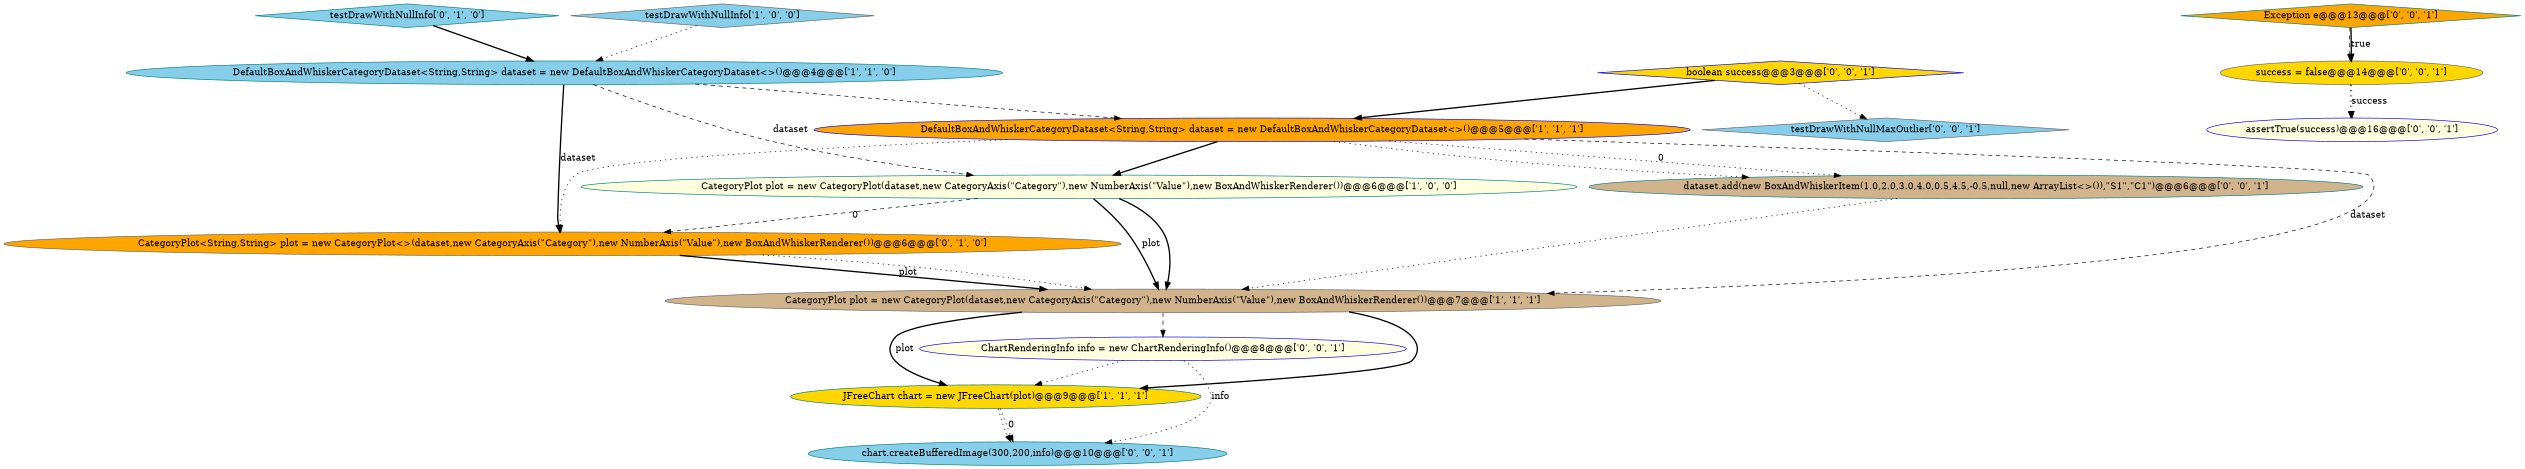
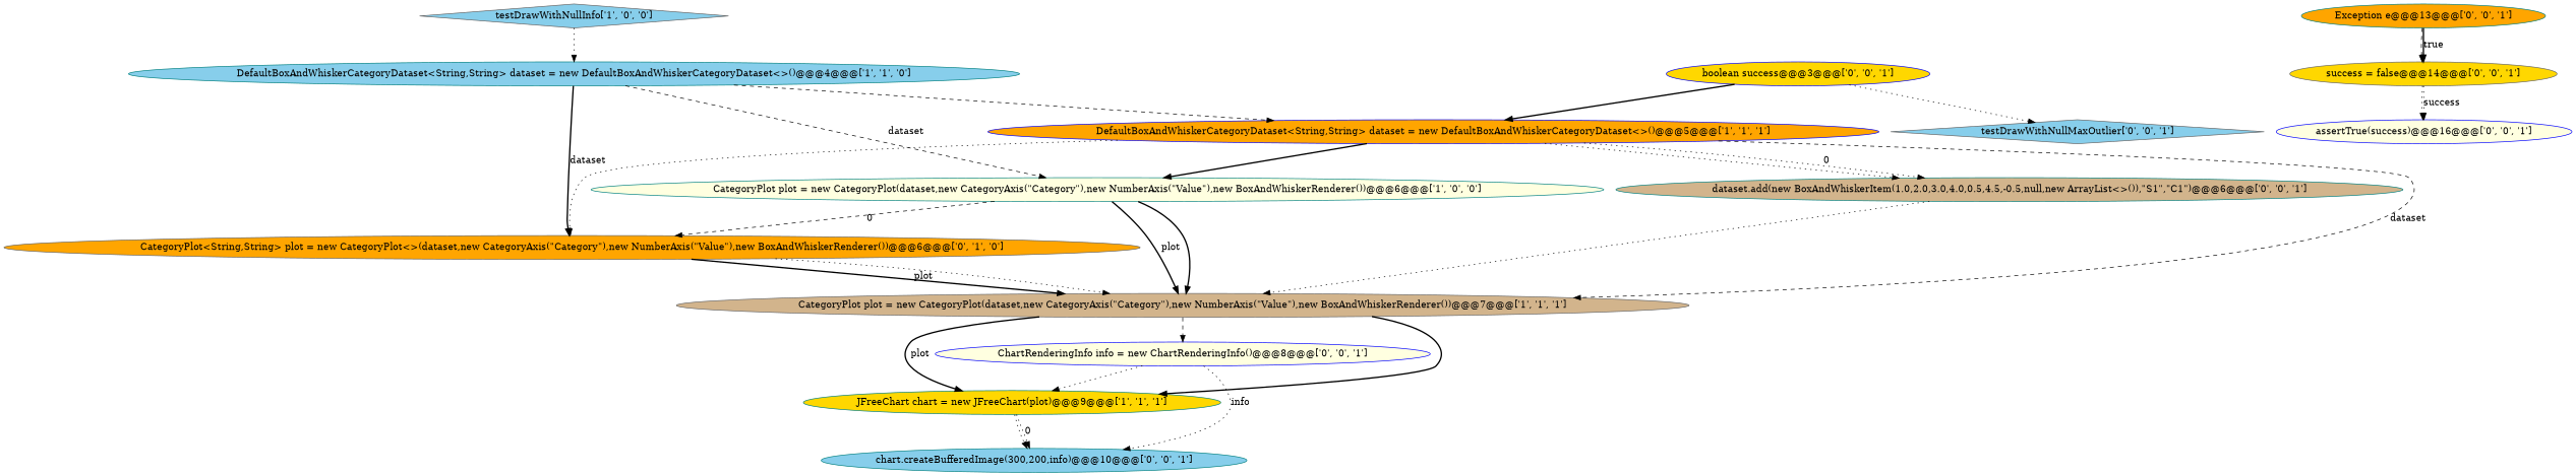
  digraph {
    node [color=teal fillcolor=skyblue shape=ellipse style=filled]
    edge [style=dotted]
    n1 [color=gray40 fillcolor=tan label="CategoryPlot plot = new CategoryPlot(dataset,new CategoryAxis(\"Category\"),new NumberAxis(\"Value\"),new BoxAndWhiskerRenderer())@@@7@@@['1', '1', '1']"]
    n2 [fillcolor=gold label="JFreeChart chart = new JFreeChart(plot)@@@9@@@['1', '1', '1']"]
    n3 [color=blue fillcolor=lightyellow label="ChartRenderingInfo info = new ChartRenderingInfo()@@@8@@@['0', '0', '1']"]
    n4 [label="chart.createBufferedImage(300,200,info)@@@10@@@['0', '0', '1']"]
    n5 [color=gray40 fillcolor=gold label="success = false@@@14@@@['0', '0', '1']"]
    n6 [color=blue fillcolor=lightyellow label="assertTrue(success)@@@16@@@['0', '0', '1']"]
    n7 [color=blue fillcolor=orange label="DefaultBoxAndWhiskerCategoryDataset<String,String> dataset = new DefaultBoxAndWhiskerCategoryDataset<>()@@@5@@@['1', '1', '1']"]
    n8 [color=gray40 fillcolor=orange label="CategoryPlot<String,String> plot = new CategoryPlot<>(dataset,new CategoryAxis(\"Category\"),new NumberAxis(\"Value\"),new BoxAndWhiskerRenderer())@@@6@@@['0', '1', '0']"]
    n9 [fillcolor=lightyellow label="CategoryPlot plot = new CategoryPlot(dataset,new CategoryAxis(\"Category\"),new NumberAxis(\"Value\"),new BoxAndWhiskerRenderer())@@@6@@@['1', '0', '0']"]
    n10 [fillcolor=tan label="dataset.add(new BoxAndWhiskerItem(1.0,2.0,3.0,4.0,0.5,4.5,-0.5,null,new ArrayList<>()),\"S1\",\"C1\")@@@6@@@['0', '0', '1']"]
-   n11 [color=blue fillcolor=gold label="boolean success@@@3@@@['0', '0', '1']" shape=diamond]
+   n11 [color=blue fillcolor=gold label="boolean success@@@3@@@['0', '0', '1']"]
    n12 [color=gray40 label="testDrawWithNullMaxOutlier['0', '0', '1']" shape=diamond]
-   n13 [label="testDrawWithNullInfo['0', '1', '0']" shape=diamond]
    n14 [label="DefaultBoxAndWhiskerCategoryDataset<String,String> dataset = new DefaultBoxAndWhiskerCategoryDataset<>()@@@4@@@['1', '1', '0']"]
-   n15 [fillcolor=orange label="Exception e@@@13@@@['0', '0', '1']" shape=diamond]
+   n15 [fillcolor=orange label="Exception e@@@13@@@['0', '0', '1']"]
    n16 [color=gray40 label="testDrawWithNullInfo['1', '0', '0']" shape=diamond]
    n1 -> n2 [style=bold]
    n1 -> n2 [label=plot style=bold]
    n1 -> n3 [style=dashed]
    n2 -> n4
    n2 -> n4 [label=0]
    n3 -> n2
    n3 -> n4 [label=info]
    n5 -> n6
    n5 -> n6 [label=success]
    n7 -> n1 [label=dataset style=dashed]
    n7 -> n8
    n7 -> n9 [style=bold]
    n7 -> n10
    n7 -> n10 [label=0]
    n8 -> n1 [label=plot style=bold]
    n8 -> n1
    n9 -> n1 [label=plot style=bold]
    n9 -> n1 [style=bold]
    n9 -> n8 [label=0 style=dashed]
    n10 -> n1
    n11 -> n7 [style=bold]
    n11 -> n12
-   n13 -> n14 [style=bold]
    n14 -> n7 [style=dashed]
    n14 -> n8 [label=dataset style=bold]
    n14 -> n9 [label=dataset style=dashed]
    n15 -> n5 [style=dashed]
    n15 -> n5 [label=true style=bold]
    n16 -> n14
  }
